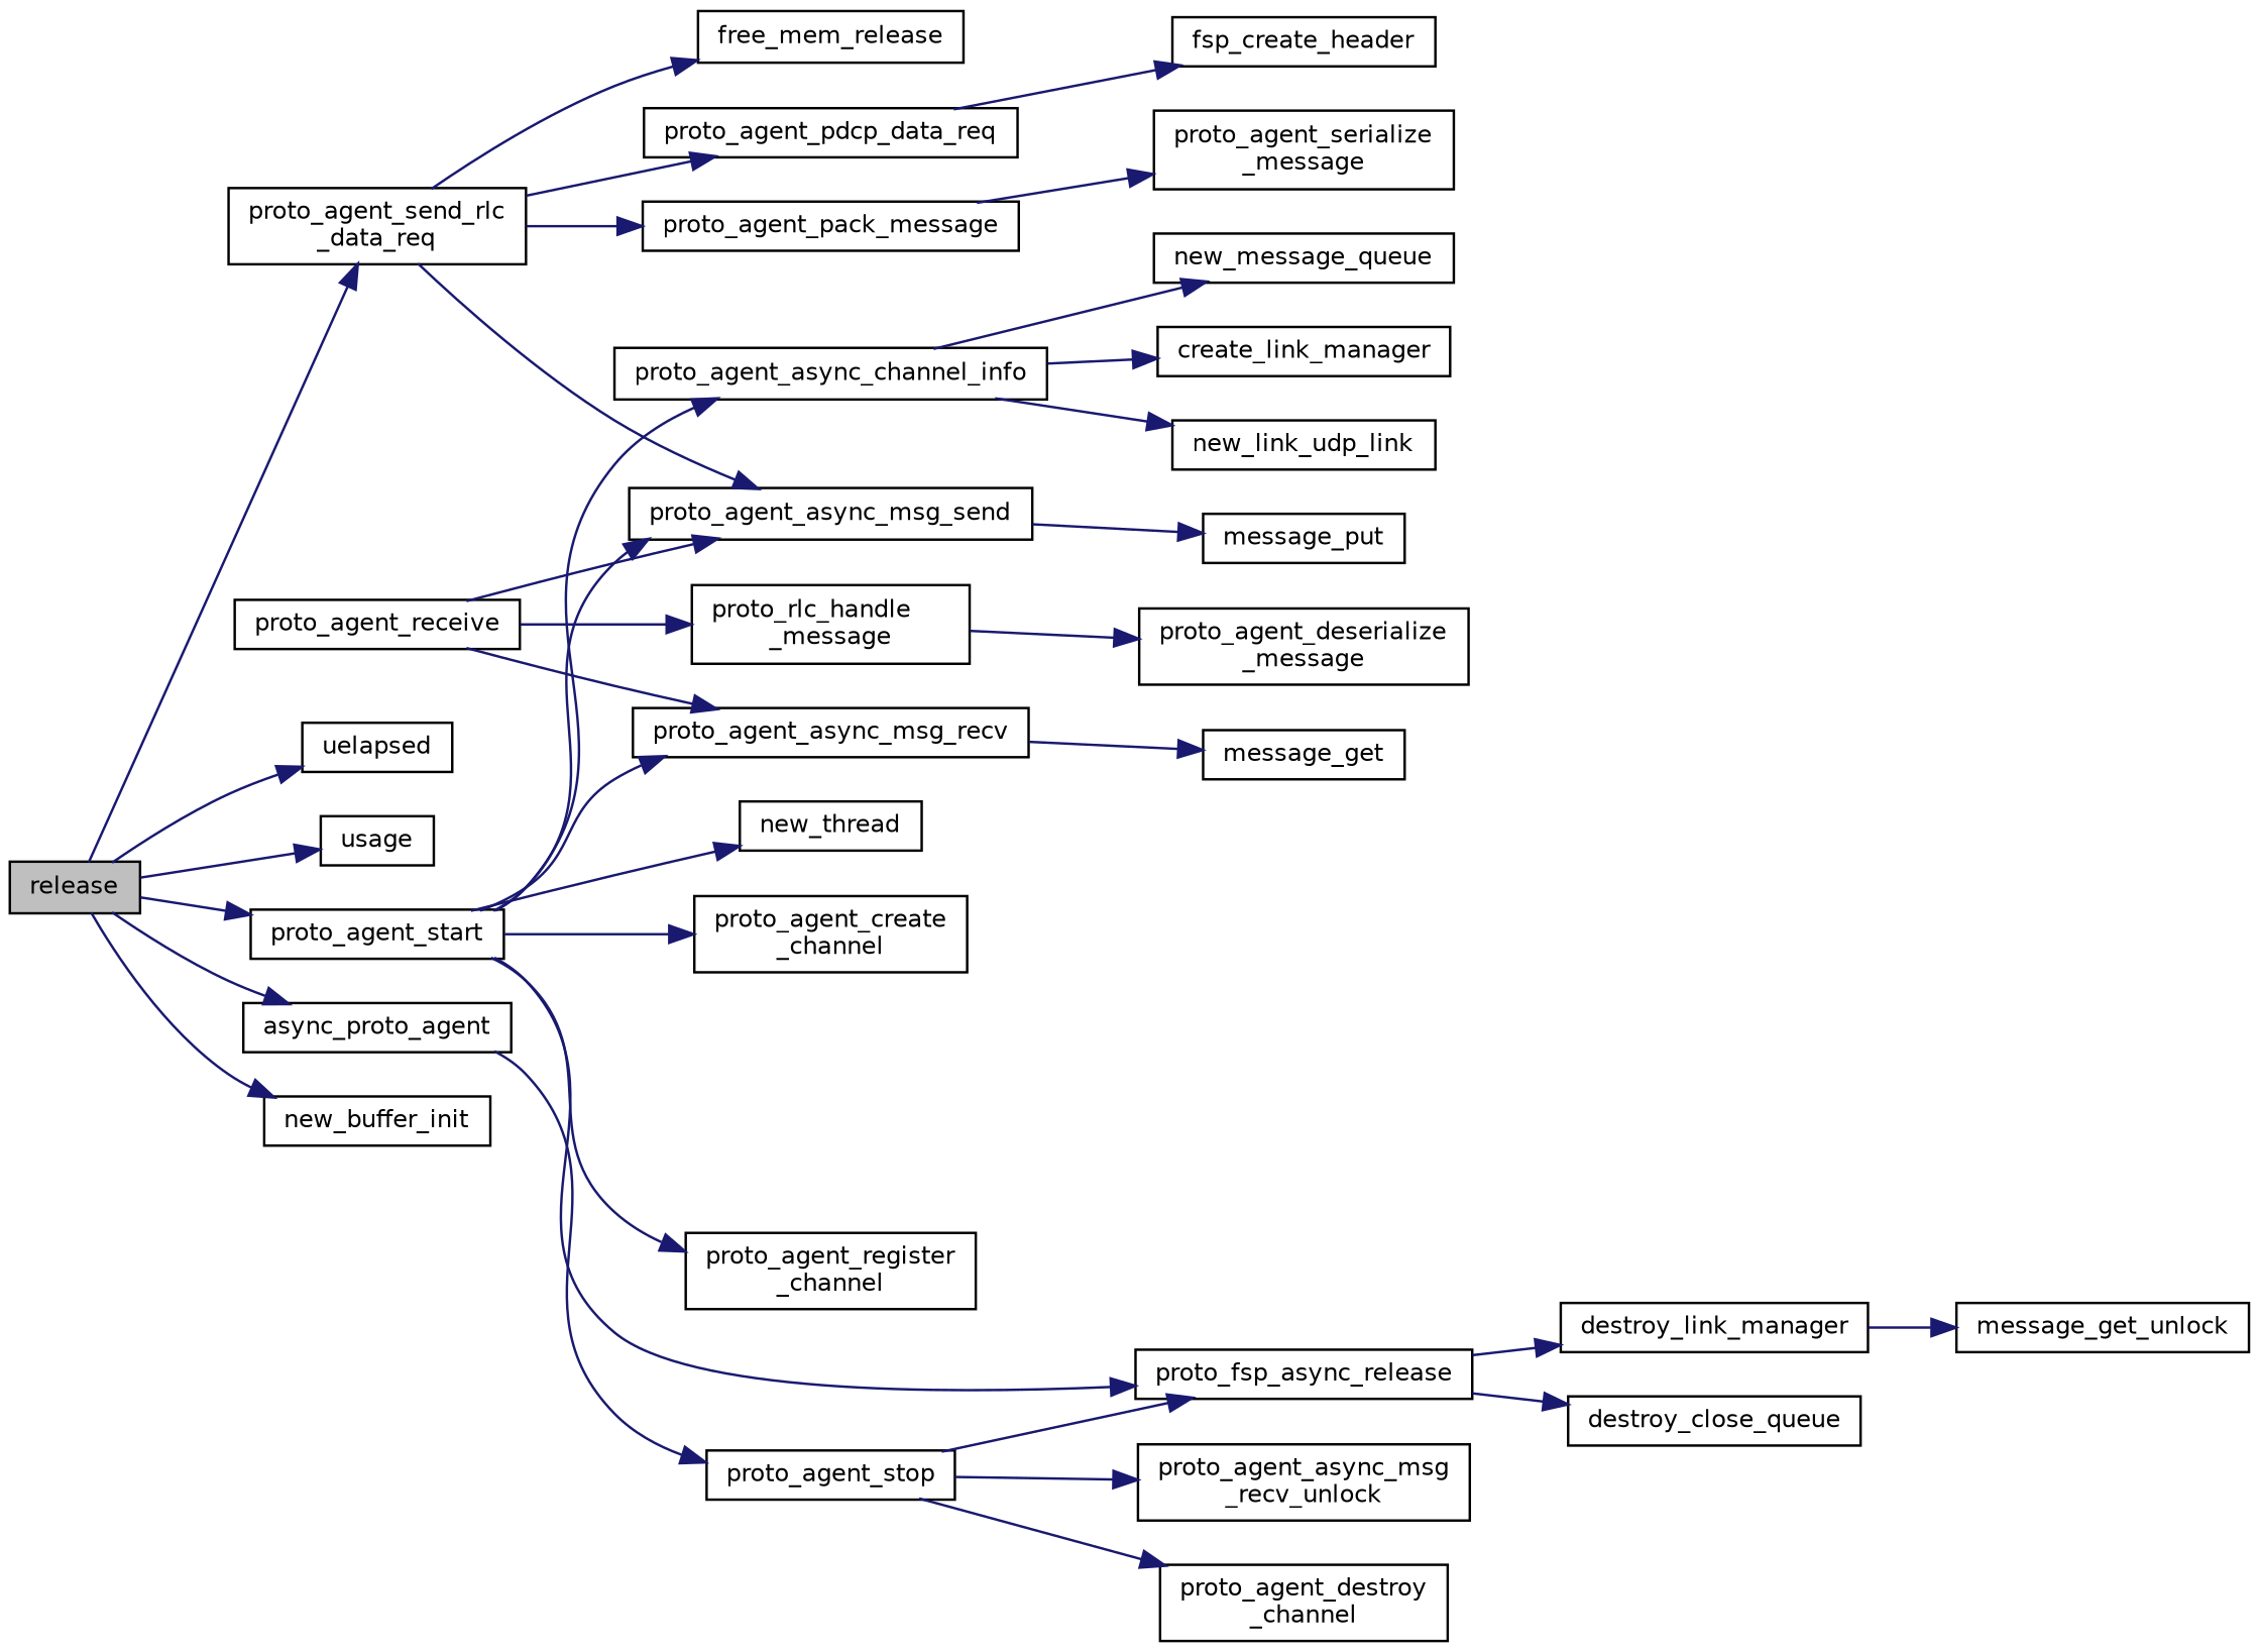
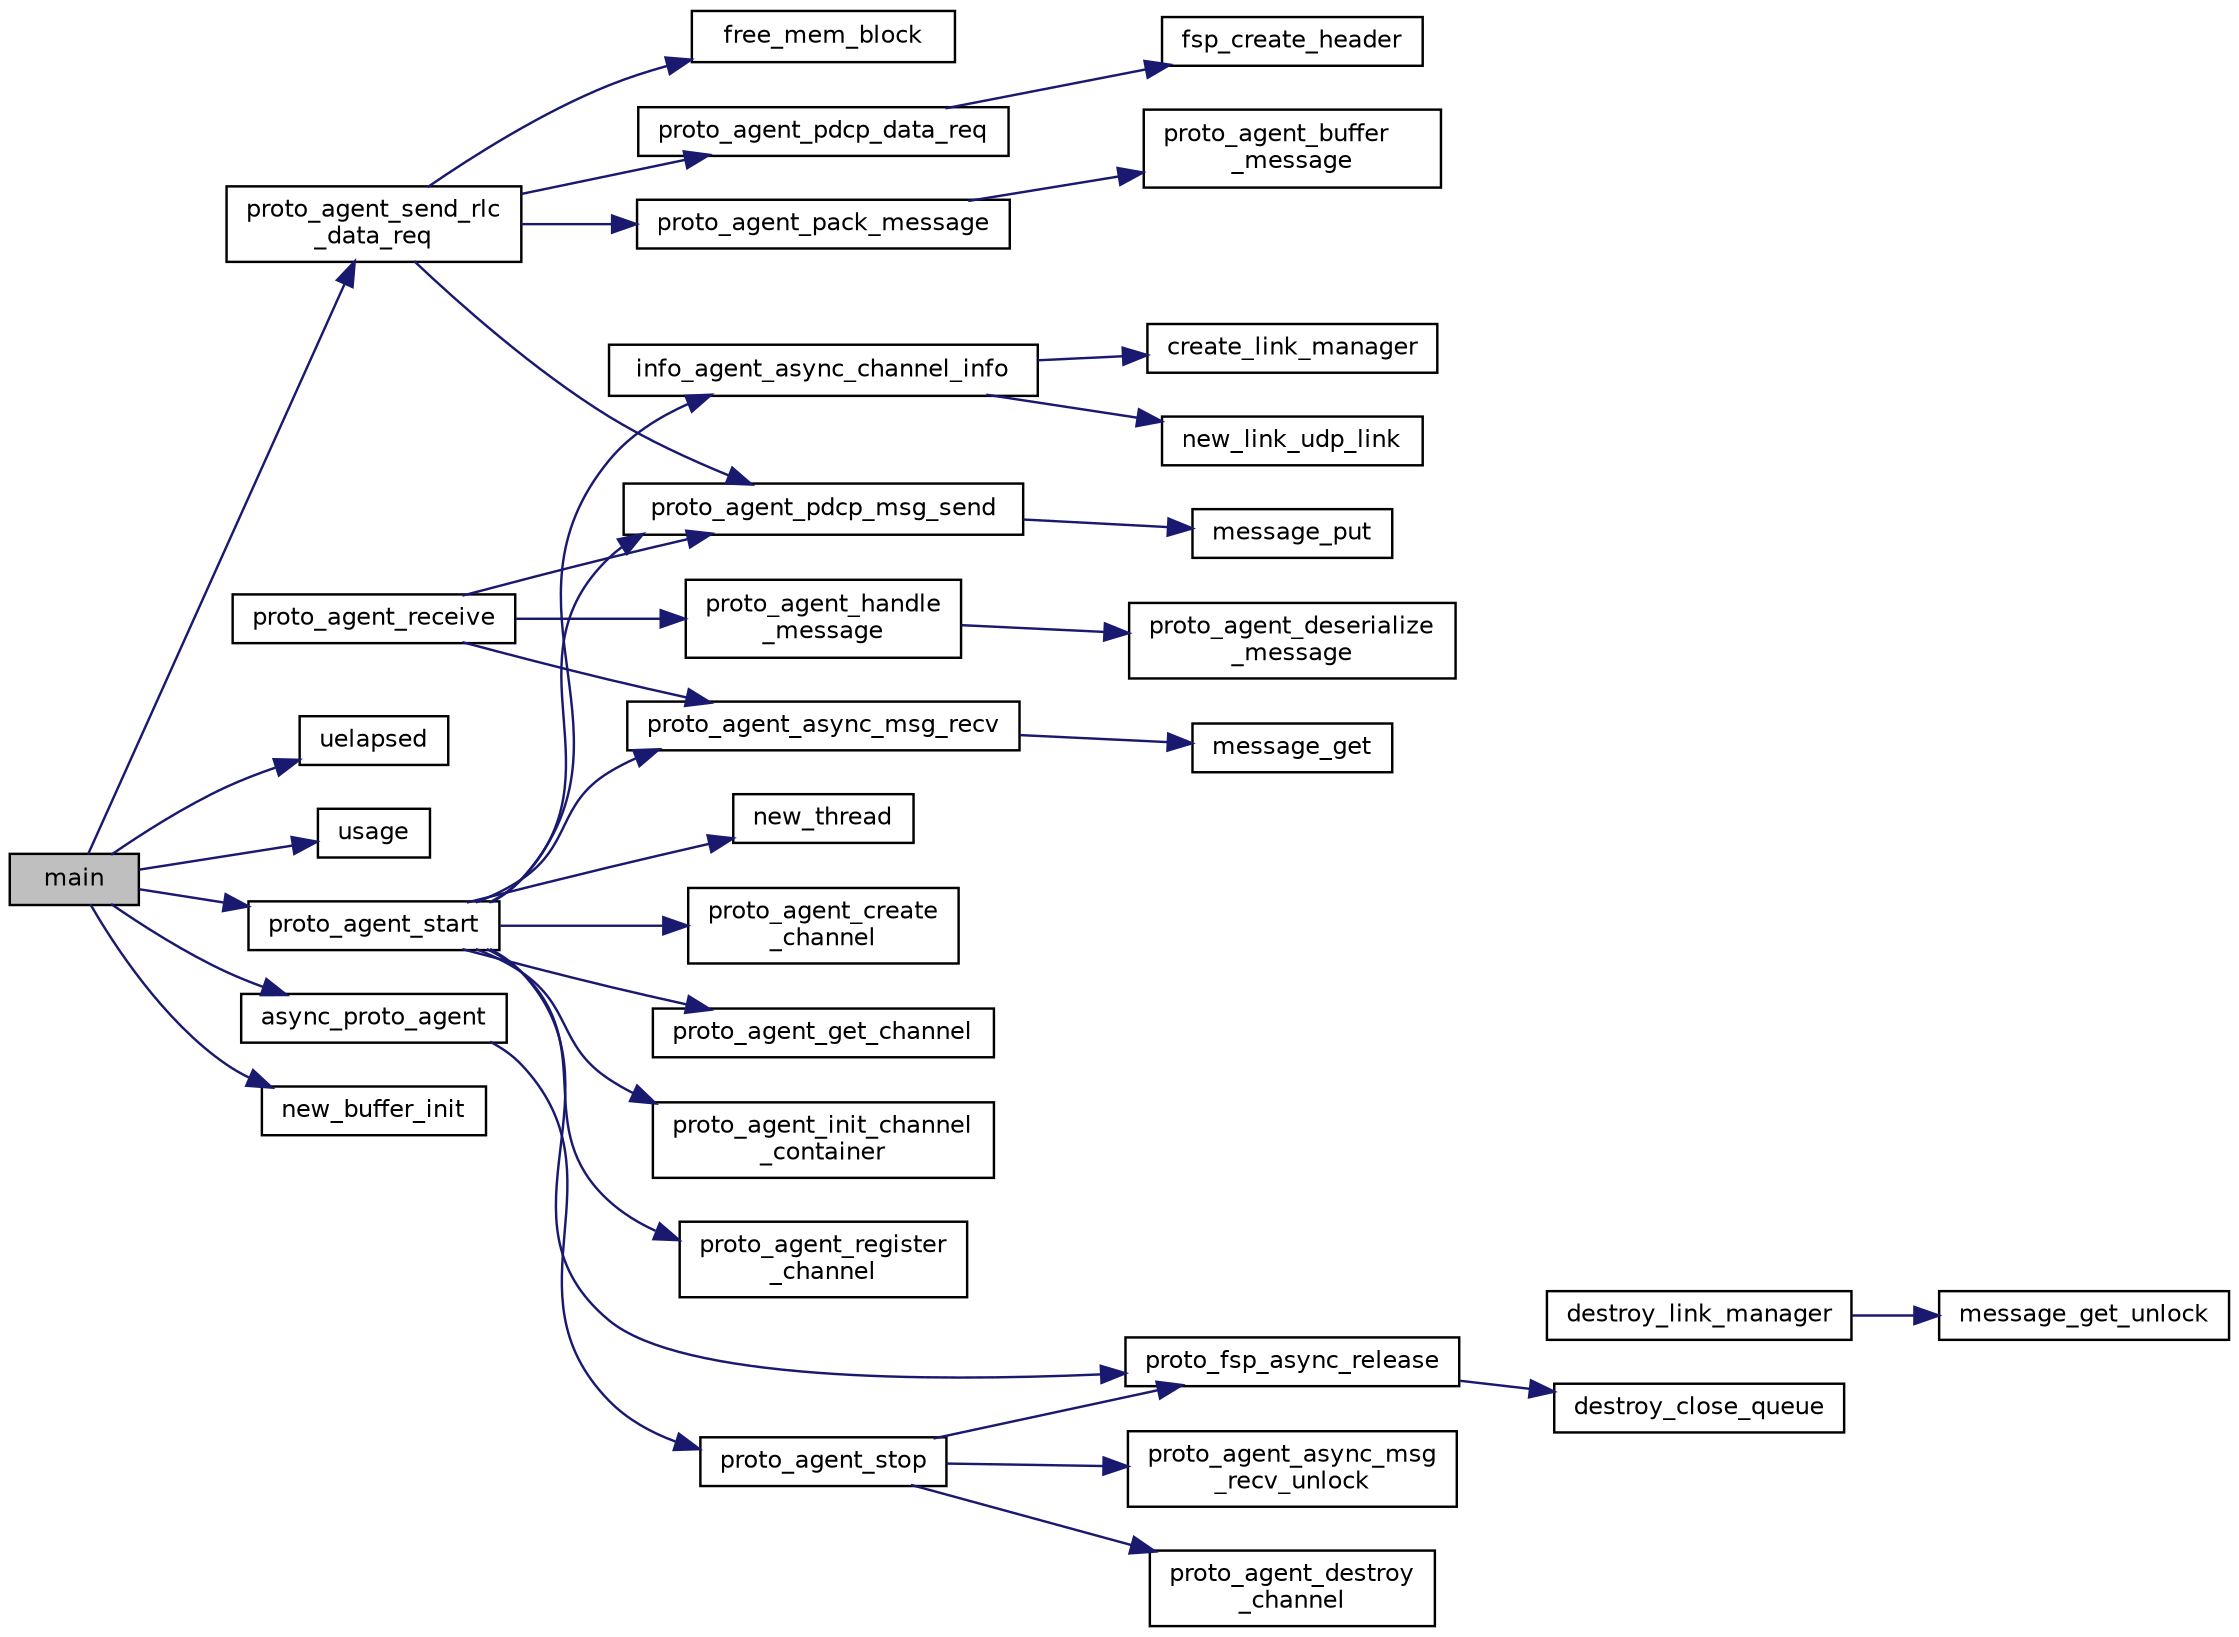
  digraph {
    rankdir=LR
    node [color=black fillcolor=white fontname=Helvetica fontsize=10 shape=record style=filled]
    edge [color=midnightblue fontname=Helvetica fontsize=10 labelfontname=Helvetica labelfontsize=10 style=solid]
-   n1 [fillcolor=grey75 fontcolor=black height=0.2 label=release width=0.4]
+   n1 [fillcolor=grey75 fontcolor=black height=0.2 label=main width=0.4]
    n2 [height=0.2 label=async_proto_agent width=0.4]
    n3 [height=0.2 label=new_buffer_init width=0.4]
    n4 [height=0.2 label="proto_agent_send_rlc\l_data_req" width=0.4]
    n5 [height=0.2 label=proto_agent_start width=0.4]
    n6 [height=0.2 label=uelapsed width=0.4]
    n7 [height=0.2 label=usage width=0.4]
    n8 [height=0.2 label=proto_agent_stop width=0.4]
-   n9 [height=0.2 label=free_mem_release width=0.4]
-   n10 [height=0.2 label=proto_agent_async_msg_send width=0.4]
+   n9 [height=0.2 label=free_mem_block width=0.4]
+   n10 [height=0.2 label=proto_agent_pdcp_msg_send width=0.4]
    n11 [height=0.2 label=proto_agent_pack_message width=0.4]
    n12 [height=0.2 label=proto_agent_pdcp_data_req width=0.4]
    n13 [height=0.2 label=proto_fsp_async_release width=0.4]
    n14 [height=0.2 label=new_thread width=0.4]
-   n15 [height=0.2 label=proto_agent_async_channel_info width=0.4]
+   n15 [height=0.2 label=info_agent_async_channel_info width=0.4]
    n16 [height=0.2 label=proto_agent_async_msg_recv width=0.4]
    n17 [height=0.2 label="proto_agent_create\l_channel" width=0.4]
+   n18 [height=0.2 label=proto_agent_get_channel width=0.4]
+   n19 [height=0.2 label="proto_agent_init_channel\l_container" width=0.4]
    n20 [height=0.2 label="proto_agent_register\l_channel" width=0.4]
    n21 [height=0.2 label="proto_agent_async_msg\l_recv_unlock" width=0.4]
    n22 [height=0.2 label="proto_agent_destroy\l_channel" width=0.4]
    n23 [height=0.2 label=destroy_link_manager width=0.4]
    n24 [height=0.2 label=destroy_close_queue width=0.4]
    n25 [height=0.2 label=message_get_unlock width=0.4]
    n26 [height=0.2 label=message_put width=0.4]
-   n27 [height=0.2 label="proto_agent_serialize\l_message" width=0.4]
+   n27 [height=0.2 label="proto_agent_buffer\l_message" width=0.4]
    n28 [height=0.2 label=fsp_create_header width=0.4]
    n29 [height=0.2 label=create_link_manager width=0.4]
    n30 [height=0.2 label=new_link_udp_link width=0.4]
-   n31 [height=0.2 label=new_message_queue width=0.4]
    n32 [height=0.2 label=message_get width=0.4]
    n33 [height=0.2 label=proto_agent_receive width=0.4]
-   n34 [height=0.2 label="proto_rlc_handle\l_message" width=0.4]
+   n34 [height=0.2 label="proto_agent_handle\l_message" width=0.4]
    n35 [height=0.2 label="proto_agent_deserialize\l_message" width=0.4]
    n1 -> n2
    n1 -> n3
    n1 -> n4
    n1 -> n5
    n1 -> n6
    n1 -> n7
    n2 -> n8
    n4 -> n9
    n4 -> n10
    n4 -> n11
    n4 -> n12
    n5 -> n10
    n5 -> n13
    n5 -> n14
    n5 -> n15
    n5 -> n16
    n5 -> n17
+   n5 -> n18
+   n5 -> n19
    n5 -> n20
    n8 -> n13
    n8 -> n21
    n8 -> n22
    n10 -> n26
    n11 -> n27
    n12 -> n28
-   n13 -> n23
    n13 -> n24
    n15 -> n29
    n15 -> n30
-   n15 -> n31
    n16 -> n32
    n23 -> n25
    n33 -> n10
    n33 -> n16
    n33 -> n34
    n34 -> n35
  }
